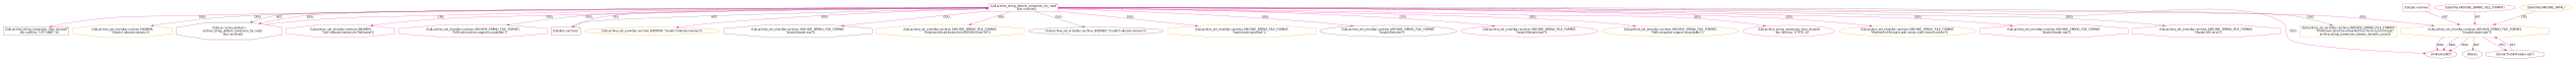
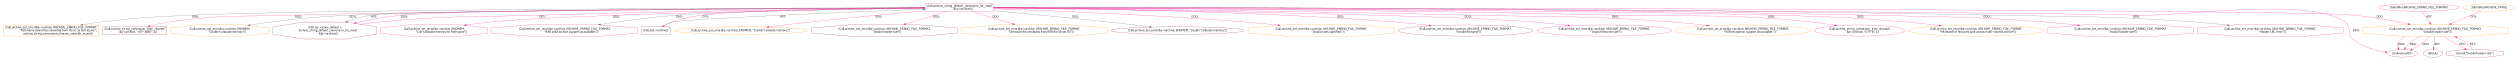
  digraph {
    fontname="IBM Plex Sans"
    node [color=darkorange fontname="IBM Plex Sans" shape=octagon]
    edge [color=deeppink fontname="IBM Plex Sans"]
    n1 [label="(Call,archive_set_error(&a->archive, ARCHIVE_ERRNO_FILE_FORMAT,\n      \"Invalid header size\"))"]
    n2 [color=brown label="(Unknown,RET)" shape=ellipse]
    n3 [color=brown label="(Block,)"]
    n4 [color=brown label="(Literal,\"Invalid header size\")"]
    n5 [color=deeppink label="(Call,archive_string_default_conversion_for_read(\n            &(a->archive)))" shape=note]
    n6 [label="(Call,archive_set_error(&a->archive, ARCHIVE_ERRNO_FILE_FORMAT,\n                      \"Pathname cannot be converted from %s to current locale.\",\n                      archive_string_conversion_charset_name(fn_sconv)))" shape=note]
    n7 [color=brown label="(Call,archive_string_conversion_from_charset(\n           &a->archive, \"UTF-16BE\", 1))" shape=note]
    n8 [label="(Call,archive_set_error(&a->archive, ENOMEM,\n                        \"Couldn't allocate memory.\"))"]
    n9 [color=brown label="(Call,rar->sconv_default =\n          archive_string_default_conversion_for_read(\n            &(a->archive)))"]
    n10 [color=deeppink label="(Call,archive_set_error(&a->archive, ENOMEM,\n                        \"Can't allocate memory for Pathname\"))"]
    n11 [color=deeppink label="(Call,archive_set_error(&a->archive, ARCHIVE_ERRNO_FILE_FORMAT,\n                      \"RAR solid archive support unavailable.\"))"]
    n12 [color=brown label="(Call,&(a->archive))" shape=note]
    n13 [label="(Call,archive_set_error(&a->archive, ENOMEM, \"Couldn't allocate memory.\"))" shape=ellipse]
    n14 [color=brown label="(Call,archive_set_error(&a->archive, ARCHIVE_ERRNO_FILE_FORMAT,\n        \"Invalid header size\"))"]
    n15 [label="(Call,archive_set_error(&a->archive, ARCHIVE_ERRNO_FILE_FORMAT,\n                      \"Unknown file attributes from RAR file's host OS\"))"]
    n16 [color=brown label="(Call,archive_set_error(&a->archive, ENOMEM, \"Couldn't allocate memory.\"))" shape=ellipse]
    n17 [label="(Call,archive_set_error(&a->archive, ARCHIVE_ERRNO_FILE_FORMAT,\n                      \"Invalid sizes specified.\"))"]
    n18 [color=brown label="(Call,archive_set_error(&a->archive, ARCHIVE_ERRNO_FILE_FORMAT,\n          \"Invalid filename\"))" shape=ellipse]
    n19 [color=deeppink label="(Call,archive_set_error(&a->archive, ARCHIVE_ERRNO_FILE_FORMAT,\n      \"Invalid filename size\"))" shape=ellipse]
    n20 [label="(Call,archive_set_error(&a->archive, ARCHIVE_ERRNO_FILE_FORMAT,\n                      \"RAR encryption support unavailable.\"))" shape=ellipse]
    n21 [color=deeppink label="(Call,archive_string_conversion_from_charset(\n           &a->archive, \"UTF-8\", 1))" shape=ellipse]
    n22 [label="(Call,archive_set_error(&a->archive, ARCHIVE_ERRNO_FILE_FORMAT,\n      \"Mismatch of file parts split across multi-volume archive\"))" shape=ellipse]
    n23 [color=deeppink label="(Call,archive_set_error(&a->archive, ARCHIVE_ERRNO_FILE_FORMAT,\n        \"Invalid header size\"))"]
    n24 [color=deeppink label="(Call,archive_set_error(&a->archive, ARCHIVE_ERRNO_FILE_FORMAT,\n      \"Header CRC error\"))"]
-   n25 [color=deeppink label="(Call,&a->archive)" shape=note]
    n26 [color=deeppink label="(Identifier,ARCHIVE_ERRNO_FILE_FORMAT)" shape=ellipse]
    n27 [label="(Identifier,ARCHIVE_FATAL)" shape=ellipse]
    n1 -> n2 [label="DDG: "]
    n1 -> n2 [label="DDG: "]
    n1 -> n2 [label="DDG: "]
    n1 -> n3 [color=gray40 label="AST: "]
    n1 -> n4 [label="CFG: "]
    n4 -> n1 [label="AST: "]
    n5 -> n1 [label="DDG: "]
    n5 -> n2 [label="DDG: "]
    n5 -> n6 [color=gray40 label="DDG: "]
    n5 -> n7 [label="DDG: "]
    n5 -> n8 [color=gray40 label="DDG: "]
    n5 -> n9 [color=gray40 label="AST: "]
    n5 -> n9 [label="DDG: "]
    n5 -> n10 [label="DDG: "]
    n5 -> n11 [color=gray40 label="DDG: "]
    n5 -> n12 [label="CFG: "]
    n5 -> n13 [label="DDG: "]
    n5 -> n14 [label="DDG: "]
    n5 -> n15 [label="DDG: "]
    n5 -> n16 [color=gray40 label="DDG: "]
    n5 -> n17 [label="DDG: "]
    n5 -> n18 [label="DDG: "]
    n5 -> n19 [label="DDG: "]
    n5 -> n20 [label="DDG: "]
    n5 -> n21 [label="DDG: "]
    n5 -> n22 [label="DDG: "]
    n5 -> n23 [label="DDG: "]
    n5 -> n24 [color=gray40 label="DDG: "]
    n9 -> n5 [label="CFG: "]
    n12 -> n5 [color=gray40 label="AST: "]
-   n25 -> n1 [label="AST: "]
    n26 -> n1 [label="AST: "]
    n27 -> n1 [label="CFG: "]
  }
